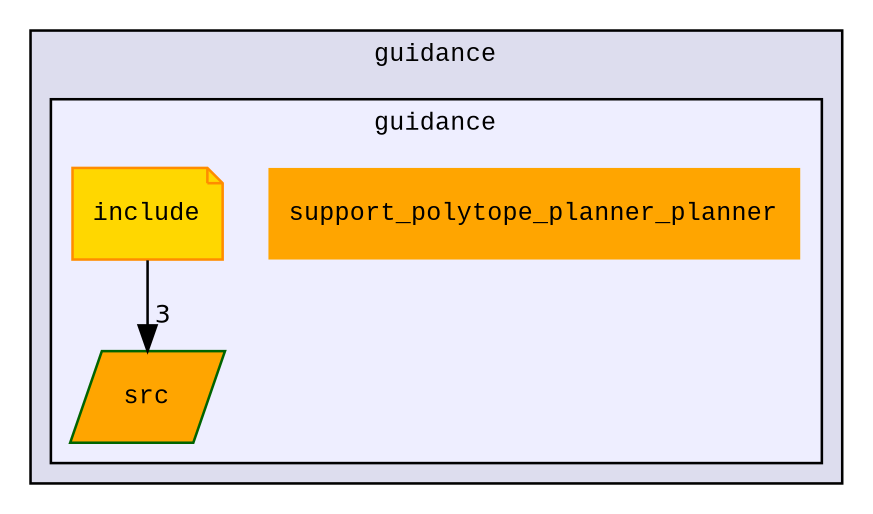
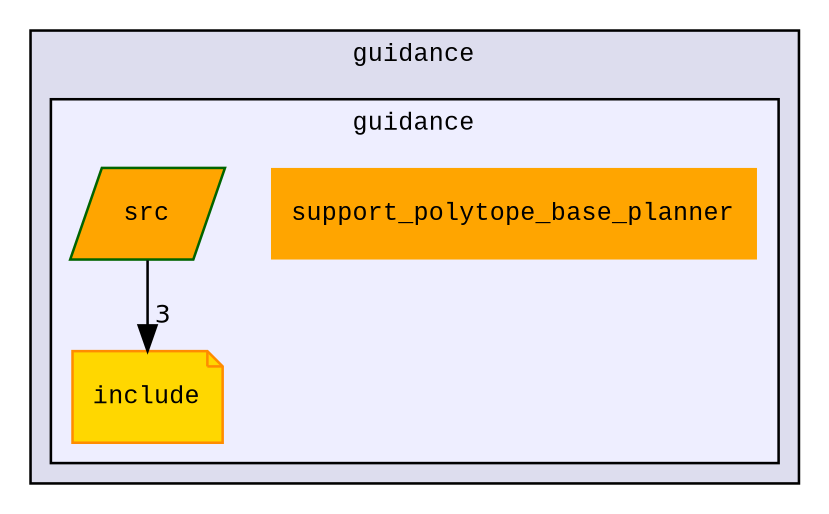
  digraph {
    compound=true
    fontname="Liberation Mono"
    node [fontname="Liberation Mono" fontsize=10 style=filled fillcolor=orange color=darkgreen]
-   n1 [label=support_polytope_planner_planner shape=plaintext]
+   n1 [label=support_polytope_base_planner shape=plaintext]
    n2 [color=darkorange fillcolor=gold label=include shape=note]
    n3 [label=src shape=parallelogram]
    subgraph cluster_1 {
      bgcolor="#ddddee"
      fontsize=10
      label=guidance
      pencolor=black
      subgraph cluster_2 {
        bgcolor="#eeeeff"
        fontsize=10
        pencolor=black
        n1
        n2
        n3
      }
    }
-   n2 -> n3 [headlabel=3 labeldistance=1.5 labelfontname=Helvetica labelfontsize=10 fontname="Liberation Mono"]
+   n3 -> n2 [headlabel=3 labeldistance=1.5 labelfontname=Helvetica labelfontsize=10 fontname="Liberation Mono"]
  }
